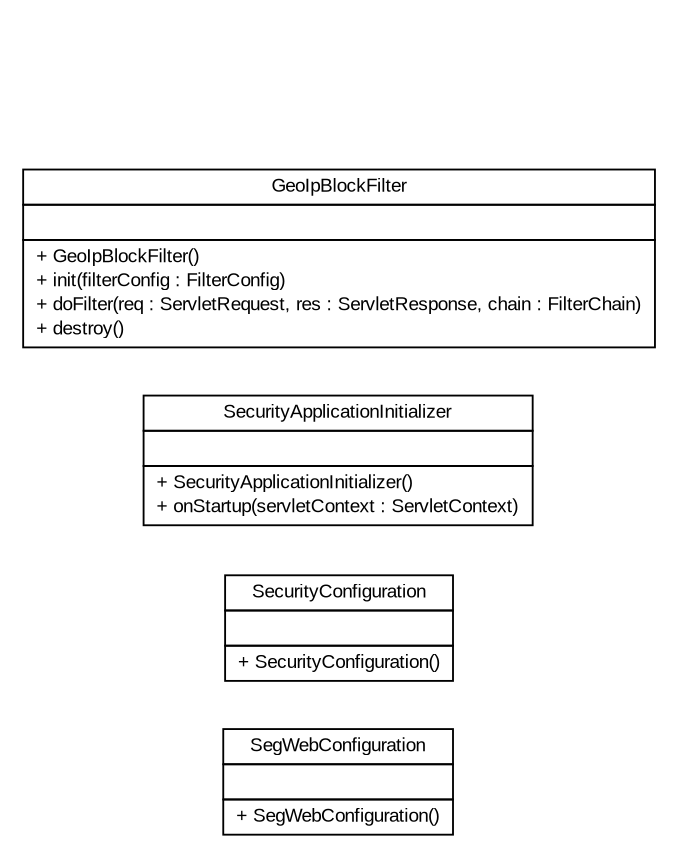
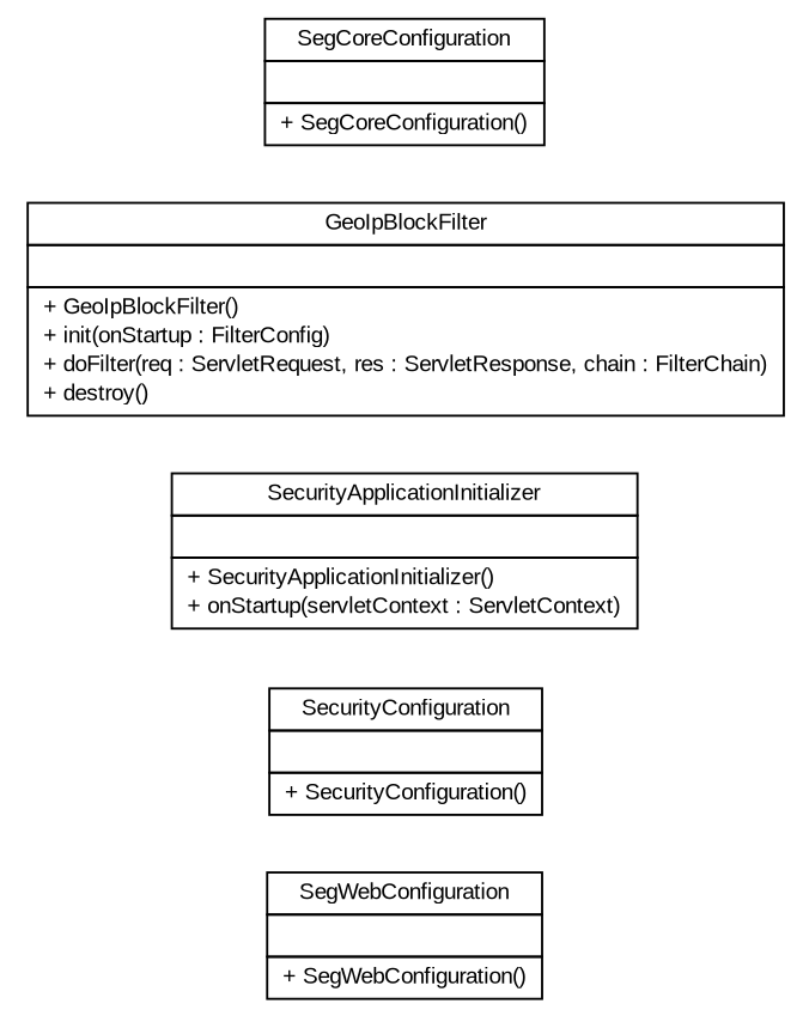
  digraph {
    nodesep=0.25
    ranksep=0.5
    rankdir=LR
    node [fontcolor=black fontname=arial fontsize=10.0 shape=plaintext]
    n1 [label=<<table title="br.gov.to.sefaz.seg.configuration.SegWebConfiguration" border="0" cellborder="1" cellspacing="0" cellpadding="2" port="p" href="./SegWebConfiguration.html"> 		<tr><td><table border="0" cellspacing="0" cellpadding="1"> <tr><td align="center" balign="center"> SegWebConfiguration </td></tr> 		</table></td></tr> 		<tr><td><table border="0" cellspacing="0" cellpadding="1"> <tr><td align="left" balign="left">  </td></tr> 		</table></td></tr> 		<tr><td><table border="0" cellspacing="0" cellpadding="1"> <tr><td align="left" balign="left"> + SegWebConfiguration() </td></tr> 		</table></td></tr> 		</table>>]
    n2 [label=<<table title="br.gov.to.sefaz.seg.configuration.SecurityConfiguration" border="0" cellborder="1" cellspacing="0" cellpadding="2" port="p" href="./SecurityConfiguration.html"> 		<tr><td><table border="0" cellspacing="0" cellpadding="1"> <tr><td align="center" balign="center"> SecurityConfiguration </td></tr> 		</table></td></tr> 		<tr><td><table border="0" cellspacing="0" cellpadding="1"> <tr><td align="left" balign="left">  </td></tr> 		</table></td></tr> 		<tr><td><table border="0" cellspacing="0" cellpadding="1"> <tr><td align="left" balign="left"> + SecurityConfiguration() </td></tr> 		</table></td></tr> 		</table>>]
    n3 [label=<<table title="br.gov.to.sefaz.seg.configuration.SecurityApplicationInitializer" border="0" cellborder="1" cellspacing="0" cellpadding="2" port="p" href="./SecurityApplicationInitializer.html"> 		<tr><td><table border="0" cellspacing="0" cellpadding="1"> <tr><td align="center" balign="center"> SecurityApplicationInitializer </td></tr> 		</table></td></tr> 		<tr><td><table border="0" cellspacing="0" cellpadding="1"> <tr><td align="left" balign="left">  </td></tr> 		</table></td></tr> 		<tr><td><table border="0" cellspacing="0" cellpadding="1"> <tr><td align="left" balign="left"> + SecurityApplicationInitializer() </td></tr> <tr><td align="left" balign="left"> + onStartup(servletContext : ServletContext) </td></tr> 		</table></td></tr> 		</table>>]
-   n4 [label=<<table title="br.gov.to.sefaz.seg.configuration.GeoIpBlockFilter" border="0" cellborder="1" cellspacing="0" cellpadding="2" port="p" href="./GeoIpBlockFilter.html"> 		<tr><td><table border="0" cellspacing="0" cellpadding="1"> <tr><td align="center" balign="center"> GeoIpBlockFilter </td></tr> 		</table></td></tr> 		<tr><td><table border="0" cellspacing="0" cellpadding="1"> <tr><td align="left" balign="left">  </td></tr> 		</table></td></tr> 		<tr><td><table border="0" cellspacing="0" cellpadding="1"> <tr><td align="left" balign="left"> + GeoIpBlockFilter() </td></tr> <tr><td align="left" balign="left"> + init(filterConfig : FilterConfig) </td></tr> <tr><td align="left" balign="left"> + doFilter(req : ServletRequest, res : ServletResponse, chain : FilterChain) </td></tr> <tr><td align="left" balign="left"> + destroy() </td></tr> 		</table></td></tr> 		</table>>]
+   n4 [label=<<table title="br.gov.to.sefaz.seg.configuration.GeoIpBlockFilter" border="0" cellborder="1" cellspacing="0" cellpadding="2" port="p" href="./GeoIpBlockFilter.html"> 		<tr><td><table border="0" cellspacing="0" cellpadding="1"> <tr><td align="center" balign="center"> GeoIpBlockFilter </td></tr> 		</table></td></tr> 		<tr><td><table border="0" cellspacing="0" cellpadding="1"> <tr><td align="left" balign="left">  </td></tr> 		</table></td></tr> 		<tr><td><table border="0" cellspacing="0" cellpadding="1"> <tr><td align="left" balign="left"> + GeoIpBlockFilter() </td></tr> <tr><td align="left" balign="left"> + init(onStartup : FilterConfig) </td></tr> <tr><td align="left" balign="left"> + doFilter(req : ServletRequest, res : ServletResponse, chain : FilterChain) </td></tr> <tr><td align="left" balign="left"> + destroy() </td></tr> 		</table></td></tr> 		</table>>]
+   n5 [label=<<table title="br.gov.to.sefaz.seg.configuration.SegCoreConfiguration" border="0" cellborder="1" cellspacing="0" cellpadding="2" port="p" href="./SegCoreConfiguration.html"> 		<tr><td><table border="0" cellspacing="0" cellpadding="1"> <tr><td align="center" balign="center"> SegCoreConfiguration </td></tr> 		</table></td></tr> 		<tr><td><table border="0" cellspacing="0" cellpadding="1"> <tr><td align="left" balign="left">  </td></tr> 		</table></td></tr> 		<tr><td><table border="0" cellspacing="0" cellpadding="1"> <tr><td align="left" balign="left"> + SegCoreConfiguration() </td></tr> 		</table></td></tr> 		</table>>]
  }
